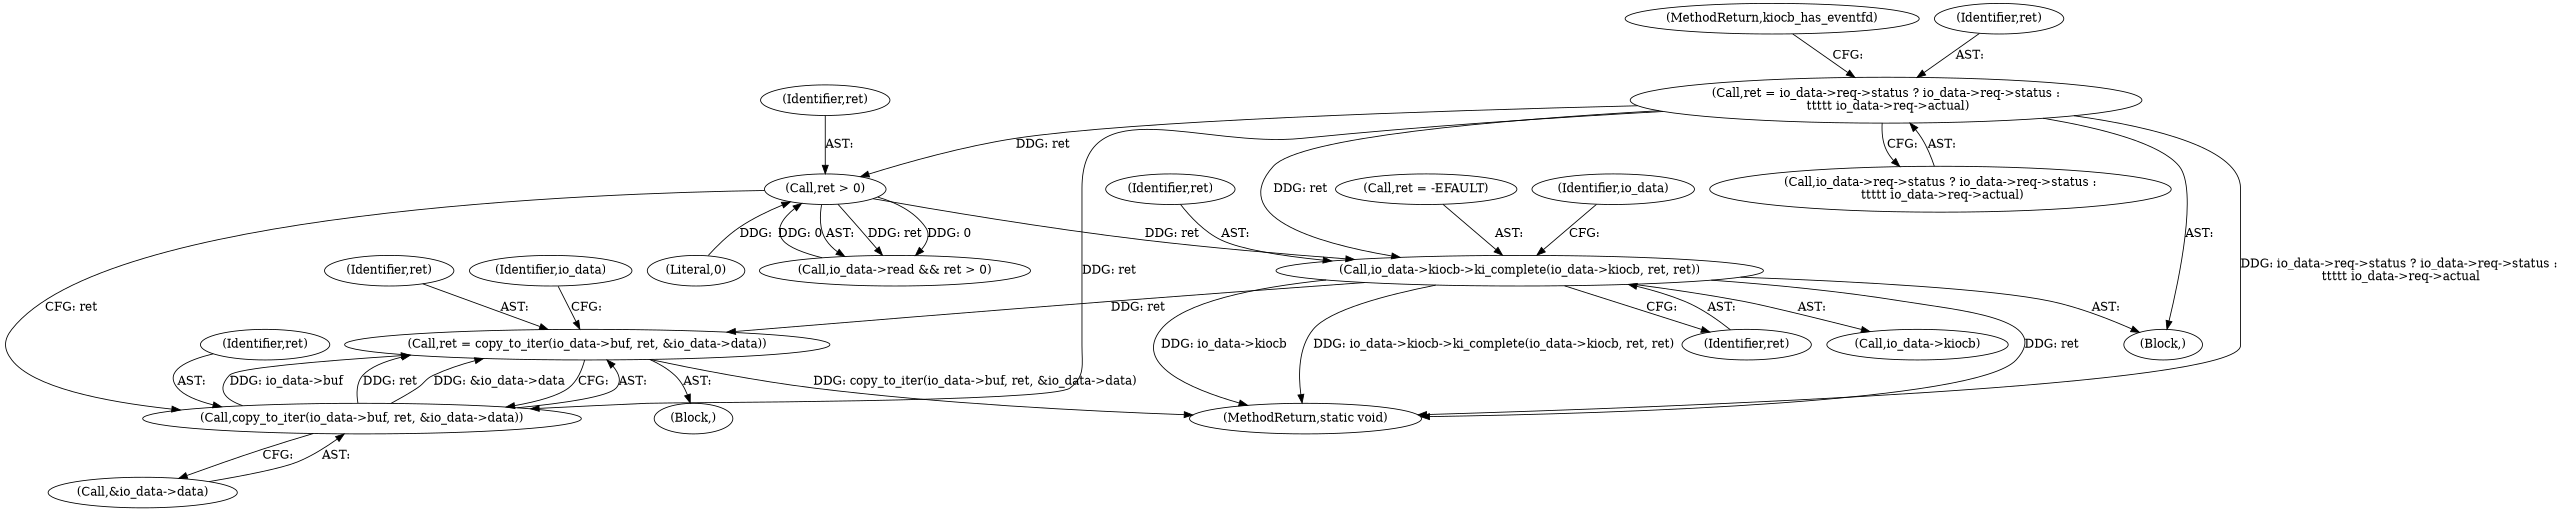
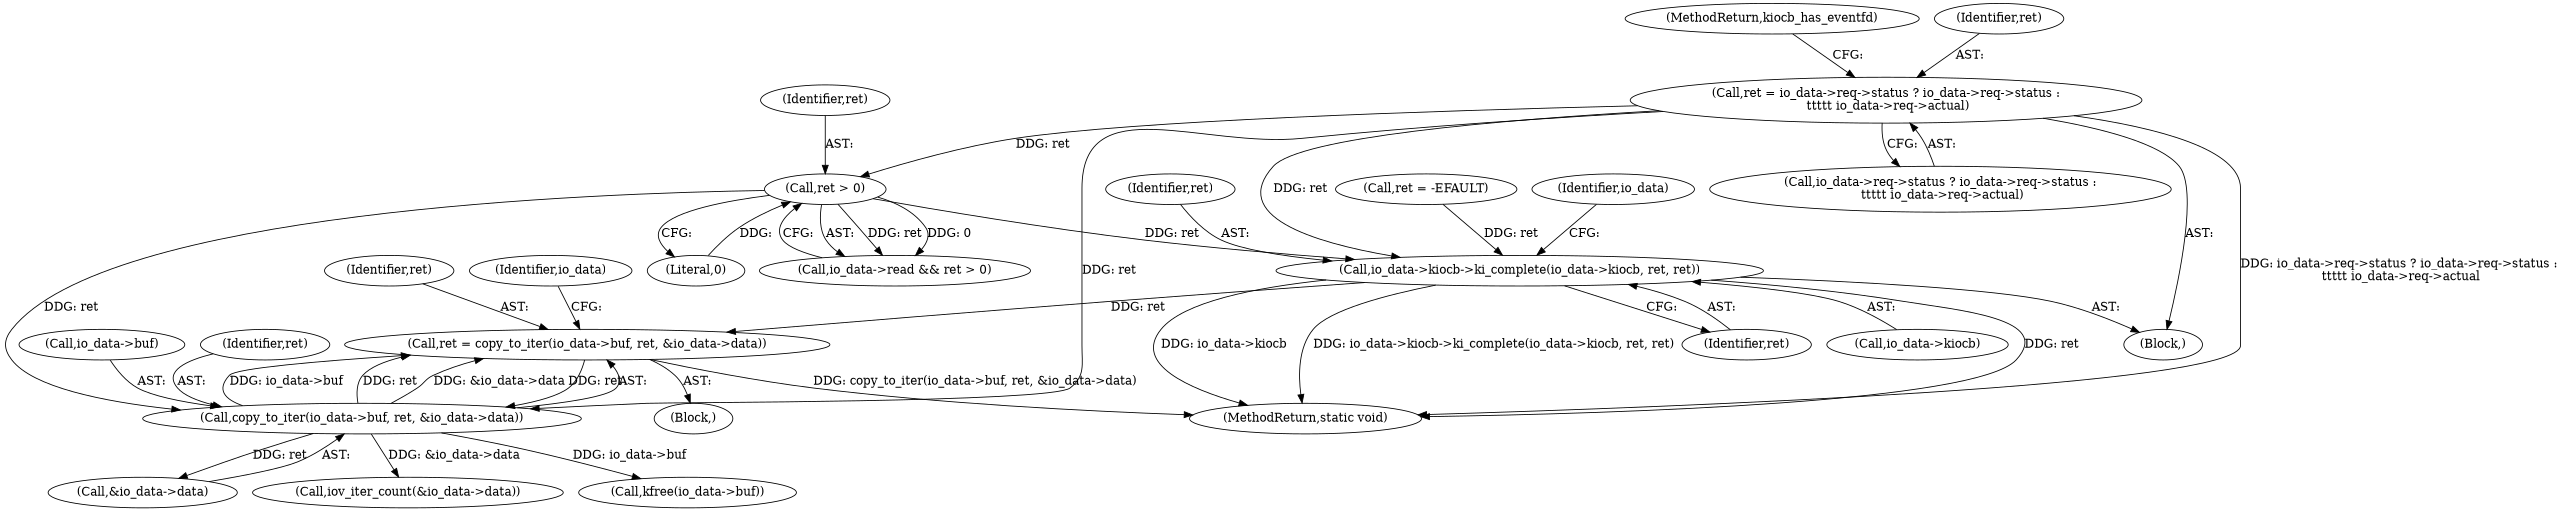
  digraph {
    n1 [label="(Call,ret = copy_to_iter(io_data->buf, ret, &io_data->data))"]
    n2 [label="(Call,copy_to_iter(io_data->buf, ret, &io_data->data))"]
    n3 [label="(Block,)"]
    n4 [label="(MethodReturn,static void)"]
    n5 [label="(Call,&io_data->data)"]
+   n6 [label="(Call,iov_iter_count(&io_data->data))"]
+   n7 [label="(Call,kfree(io_data->buf))"]
    n8 [label="(Call,io_data->kiocb->ki_complete(io_data->kiocb, ret, ret))"]
    n9 [label="(Block,)"]
    n10 [label="(Identifier,ret)"]
    n11 [label="(Call,ret = io_data->req->status ? io_data->req->status :\n \t\t\t\t\t io_data->req->actual)"]
    n12 [label="(Call,ret > 0)"]
    n13 [label="(Call,io_data->req->status ? io_data->req->status :\n \t\t\t\t\t io_data->req->actual)"]
    n14 [label="(Call,io_data->read && ret > 0)"]
    n15 [label="(Literal,0)"]
    n16 [label="(MethodReturn,kiocb_has_eventfd)"]
    n17 [label="(Identifier,ret)"]
    n18 [label="(Identifier,ret)"]
    n19 [label="(Call,ret = -EFAULT)"]
    n20 [label="(Call,io_data->kiocb)"]
    n21 [label="(Identifier,ret)"]
    n22 [label="(Identifier,ret)"]
+   n23 [label="(Call,io_data->buf)"]
    n24 [label="(Identifier,io_data)"]
    n25 [label="(Identifier,io_data)"]
    n26 [label="(Identifier,ret)"]
-   n1 -> n2 [label="CFG: "]
+   n1 -> n2 [label="DDG: ret"]
    n1 -> n3 [label="AST: "]
    n1 -> n4 [label="DDG: copy_to_iter(io_data->buf, ret, &io_data->data)"]
    n2 -> n1 [label="AST: "]
    n2 -> n1 [label="DDG: io_data->buf"]
    n2 -> n1 [label="DDG: ret"]
    n2 -> n1 [label="DDG: &io_data->data"]
-   n2 -> n5 [label="CFG: "]
+   n2 -> n5 [label="DDG: ret"]
+   n2 -> n6 [label="DDG: &io_data->data"]
+   n2 -> n7 [label="DDG: io_data->buf"]
    n5 -> n2 [label="AST: "]
    n8 -> n1 [label="DDG: ret"]
    n8 -> n4 [label="DDG: io_data->kiocb"]
    n8 -> n4 [label="DDG: io_data->kiocb->ki_complete(io_data->kiocb, ret, ret)"]
    n8 -> n4 [label="DDG: ret"]
    n8 -> n9 [label="AST: "]
    n8 -> n10 [label="CFG: "]
    n10 -> n8 [label="AST: "]
    n11 -> n2 [label="DDG: ret"]
    n11 -> n4 [label="DDG: io_data->req->status ? io_data->req->status :\n \t\t\t\t\t io_data->req->actual"]
    n11 -> n8 [label="DDG: ret"]
    n11 -> n9 [label="AST: "]
    n11 -> n12 [label="DDG: ret"]
    n11 -> n13 [label="CFG: "]
-   n12 -> n2 [label="CFG: ret"]
+   n12 -> n2 [label="DDG: ret"]
    n12 -> n8 [label="DDG: ret"]
    n12 -> n14 [label="AST: "]
    n12 -> n14 [label="DDG: ret"]
    n12 -> n14 [label="DDG: 0"]
+   n12 -> n15 [label="CFG: "]
    n13 -> n11 [label="AST: "]
-   n14 -> n12 [label="DDG: 0"]
+   n14 -> n12 [label="CFG: "]
    n15 -> n12 [label="DDG: "]
    n16 -> n11 [label="CFG: "]
    n17 -> n8 [label="AST: "]
    n18 -> n11 [label="AST: "]
-   n19 -> n8 [label="AST: "]
-   n8 -> n20 [label="AST: "]
+   n19 -> n8 [label="DDG: ret"]
+   n20 -> n8 [label="AST: "]
    n21 -> n12 [label="AST: "]
    n22 -> n1 [label="AST: "]
+   n23 -> n2 [label="AST: "]
    n24 -> n8 [label="CFG: "]
    n25 -> n1 [label="CFG: "]
    n26 -> n2 [label="AST: "]
  }
